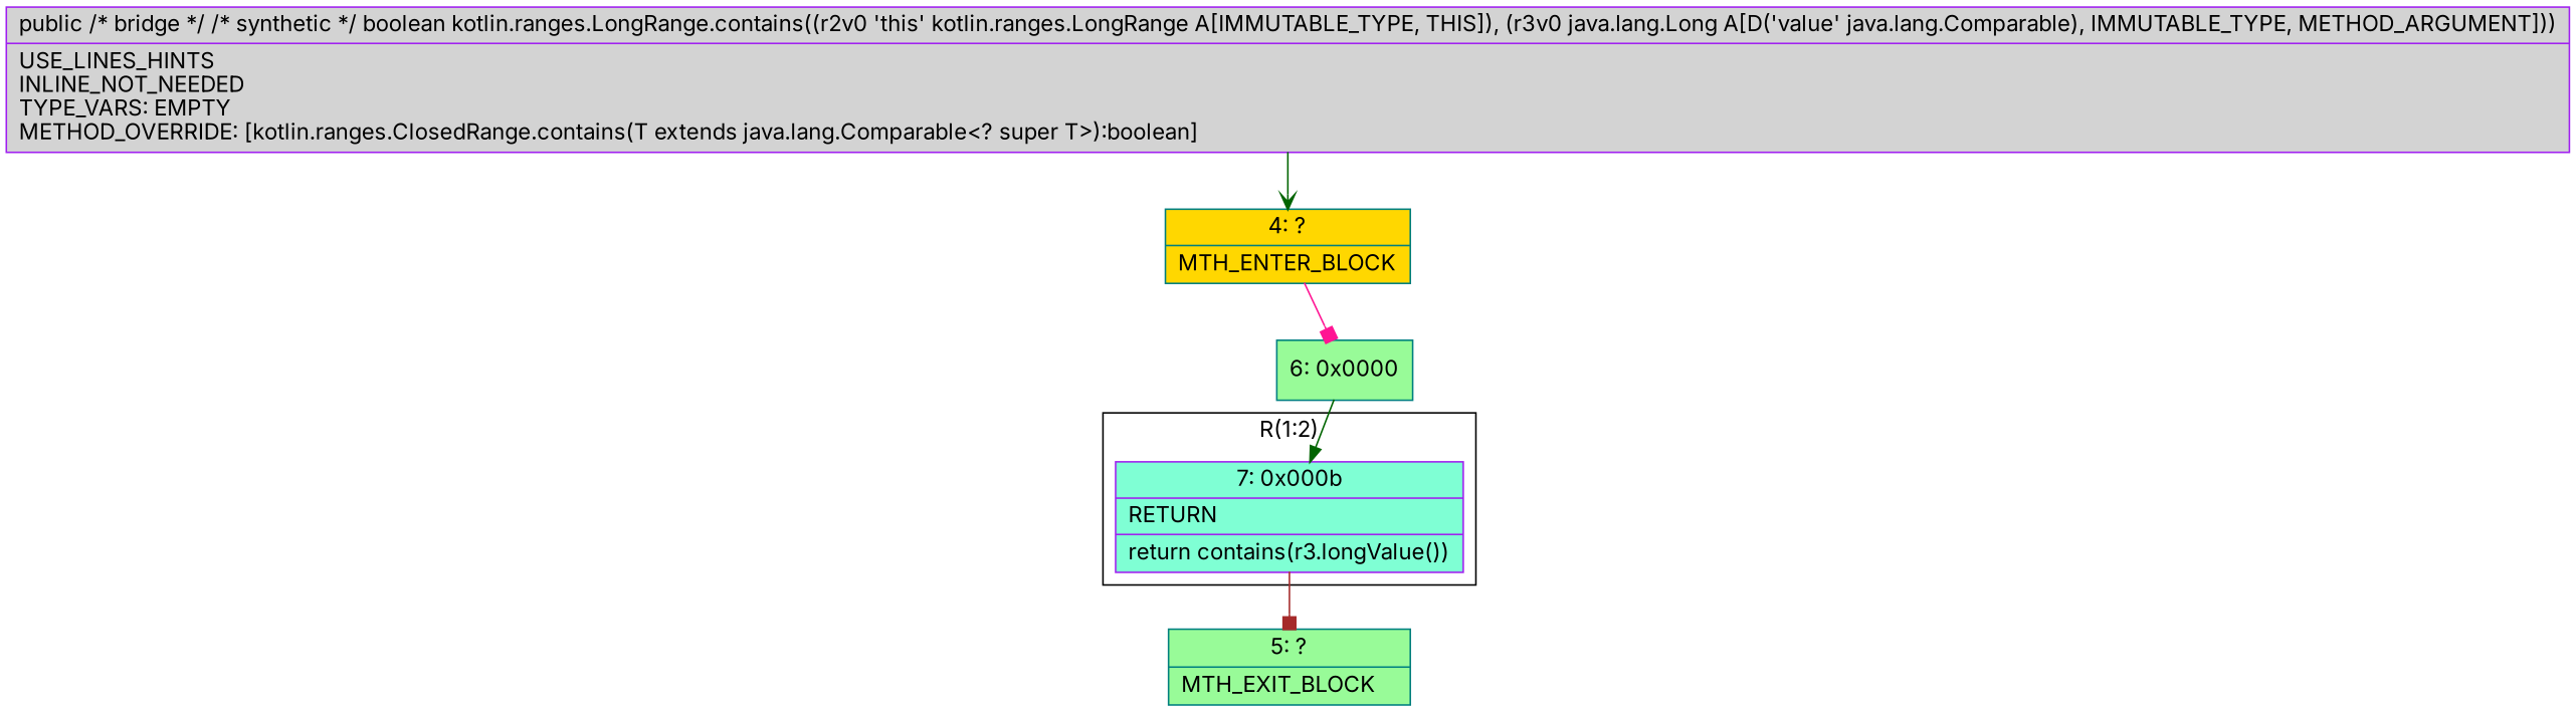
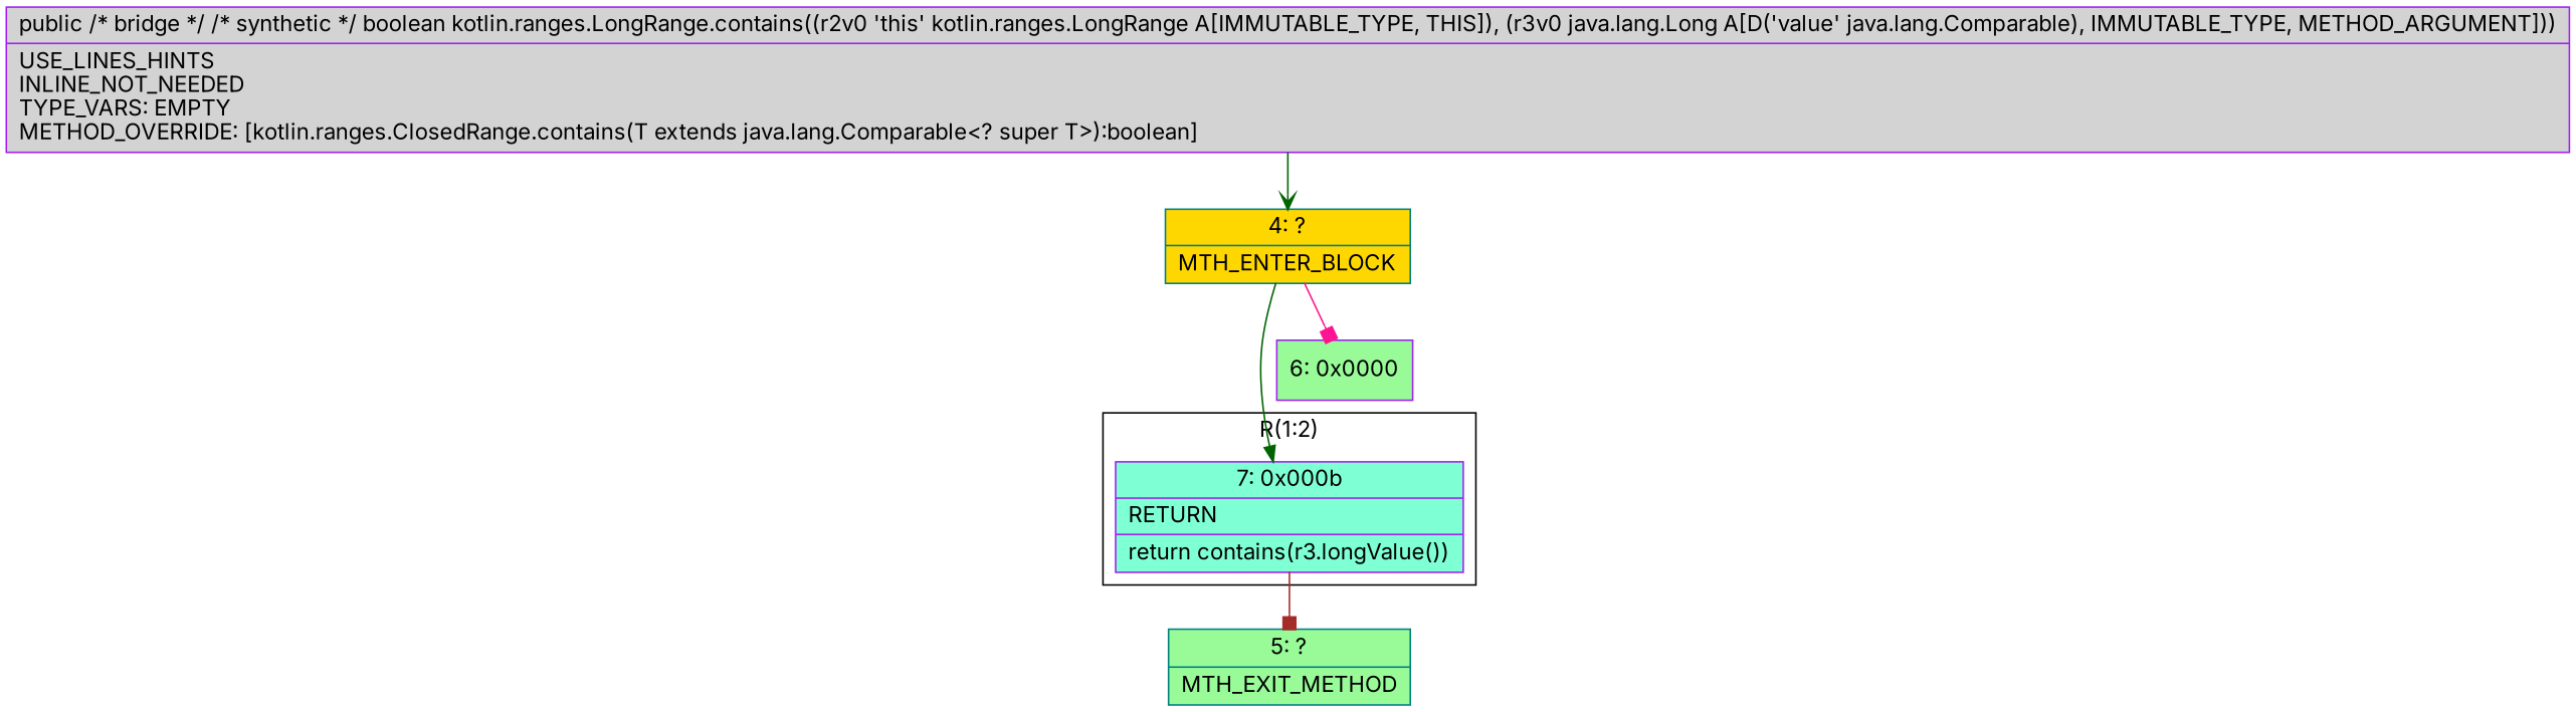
  digraph {
    fontname=Inter
    node [color=purple fillcolor=palegreen fontname=Inter shape=record style=filled]
    edge [arrowhead=box color=darkgreen fontname=Inter]
    n1 [fillcolor=aquamarine label="{7\:\ 0x000b|RETURN\l|return contains(r3.longValue())\l}"]
-   n2 [color=teal label="{5\:\ ?|MTH_EXIT_BLOCK\l}"]
+   n2 [color=teal label="{5\:\ ?|MTH_EXIT_METHOD\l}"]
    n3 [color=teal fillcolor=gold label="{4\:\ ?|MTH_ENTER_BLOCK\l}"]
-   n4 [color=teal label="{6\:\ 0x0000}"]
+   n4 [label="{6\:\ 0x0000}"]
    n5 [fillcolor=lightgrey label="{public \/* bridge *\/ \/* synthetic *\/ boolean kotlin.ranges.LongRange.contains((r2v0 'this' kotlin.ranges.LongRange A[IMMUTABLE_TYPE, THIS]), (r3v0 java.lang.Long A[D('value' java.lang.Comparable), IMMUTABLE_TYPE, METHOD_ARGUMENT]))  | USE_LINES_HINTS\lINLINE_NOT_NEEDED\lTYPE_VARS: EMPTY\lMETHOD_OVERRIDE: [kotlin.ranges.ClosedRange.contains(T extends java.lang.Comparable\<? super T\>):boolean]\l}"]
    subgraph cluster_1 {
      label="R(1:2)"
      n1
    }
    n1 -> n2 [color=brown]
    n3 -> n4 [color=deeppink]
-   n4 -> n1 [arrowhead=normal]
+   n3 -> n1 [arrowhead=normal]
    n5 -> n3 [arrowhead=vee]
  }
